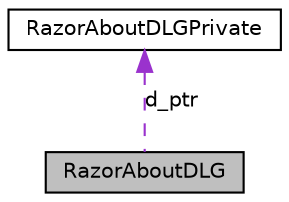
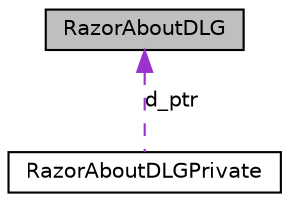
  digraph {
    node [color=black fontname=Helvetica fontsize=10 shape=record style=filled]
    n1 [fillcolor=grey75 fontcolor=black height=0.2 label=RazorAboutDLG width=0.4]
    n2 [fillcolor=white height=0.2 label=RazorAboutDLGPrivate width=0.4]
-   n2 -> n1 [color=darkorchid3 dir=back fontname=Helvetica fontsize=10 label=d_ptr labelfontname=Helvetica labelfontsize=10 style=dashed]
+   n1 -> n2 [color=darkorchid3 dir=back fontname=Helvetica fontsize=10 label=d_ptr labelfontname=Helvetica labelfontsize=10 style=dashed]
  }
